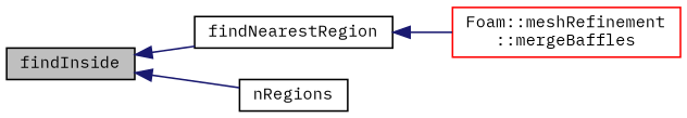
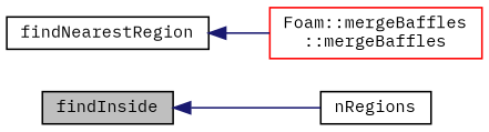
  digraph {
    fontname="IBM Plex Mono"
    rankdir=LR
    node [color=black fontname="IBM Plex Mono" fontsize=10 shape=record]
    edge [color=midnightblue dir=back fontname="IBM Plex Mono" fontsize=10 labelfontname=FreeSans labelfontsize=10 style=solid]
    n1 [fillcolor=grey75 fontcolor=black height=0.2 label=findInside style=filled width=0.4]
    n2 [height=0.2 label=findNearestRegion width=0.4]
    n3 [height=0.2 label=nRegions width=0.4]
-   n4 [color=red height=0.2 label="Foam::meshRefinement\l::mergeBaffles" width=0.4]
-   n1 -> n2
+   n4 [color=red height=0.2 label="Foam::mergeBaffles\l::mergeBaffles" width=0.4]
    n1 -> n3
    n2 -> n4
  }
